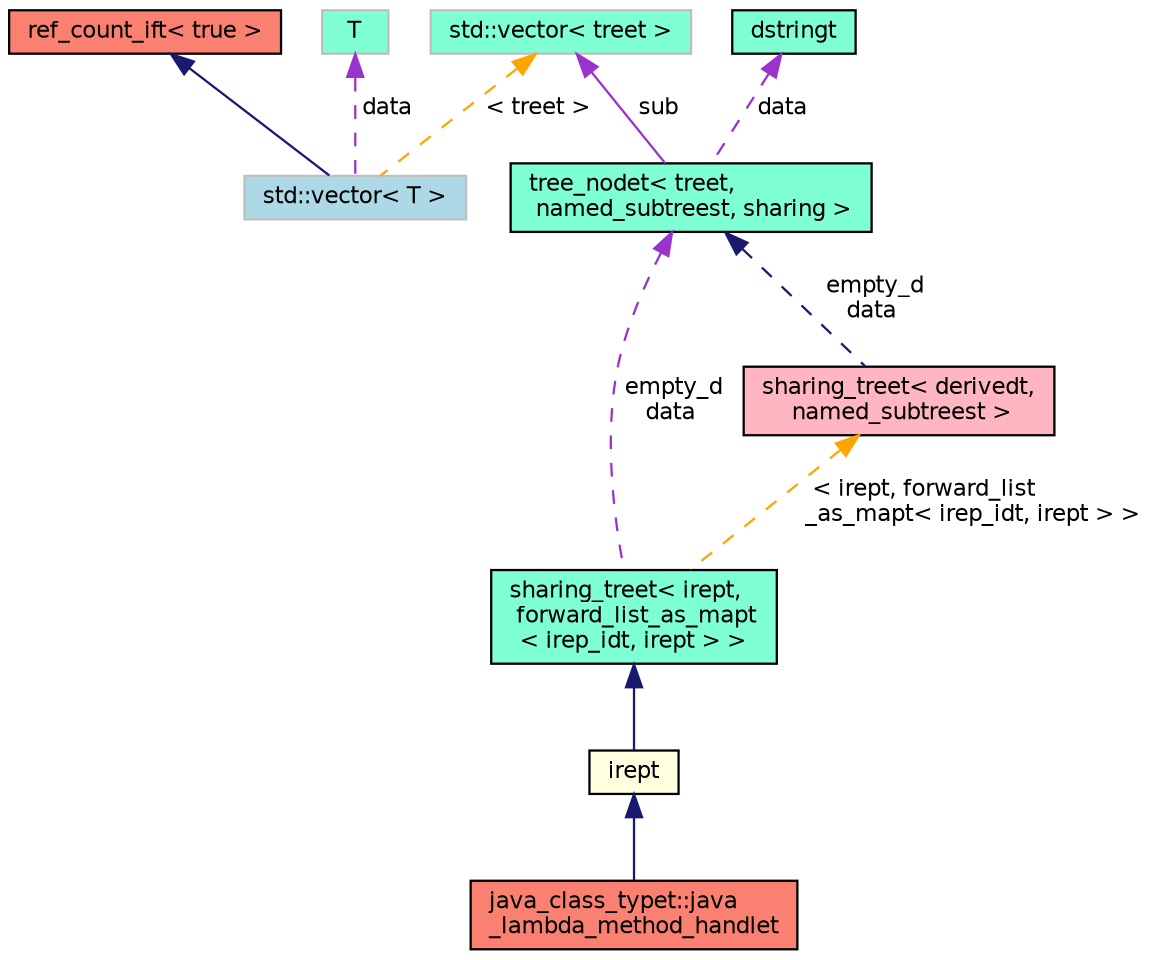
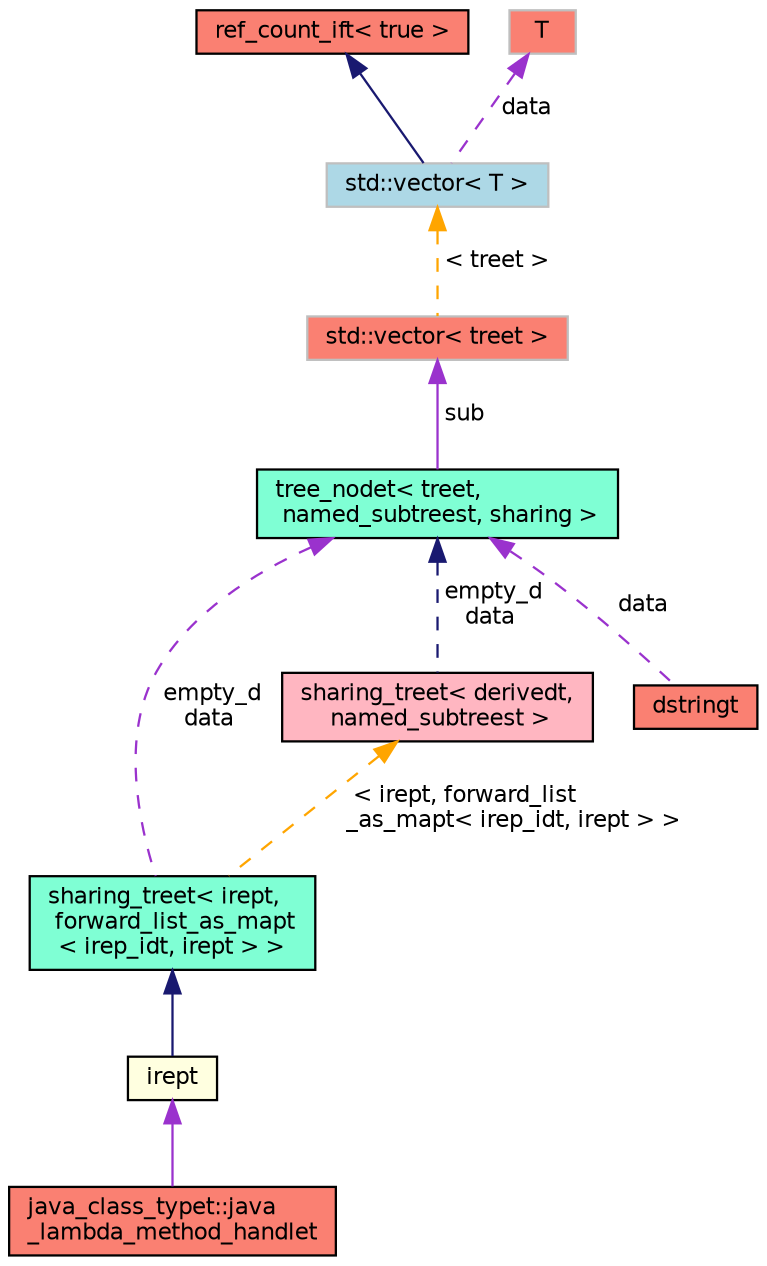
  digraph {
    rankdir=TB
    node [color=black fillcolor=salmon fontname=Helvetica fontsize=10 shape=record style=filled]
    edge [color=midnightblue dir=back fontname=Helvetica fontsize=10 labelfontname=Helvetica labelfontsize=10 style=dashed]
    n1 [fontcolor=black height=0.2 label="java_class_typet::java\l_lambda_method_handlet" width=0.4]
    n2 [fillcolor=lightyellow height=0.2 label=irept width=0.4]
    n3 [fillcolor=aquamarine height=0.2 label="sharing_treet\< irept,\l forward_list_as_mapt\l\< irep_idt, irept \> \>" width=0.4]
    n4 [fillcolor=aquamarine height=0.2 label="tree_nodet\< treet,\l named_subtreest, sharing \>" width=0.4]
    n5 [fillcolor=lightpink height=0.2 label="sharing_treet\< derivedt,\l named_subtreest \>" width=0.4]
    n6 [height=0.2 label="ref_count_ift\< true \>" width=0.4]
    n7 [color=grey75 fillcolor=lightblue height=0.2 label="std::vector\< T \>" width=0.4]
-   n8 [color=grey75 fillcolor=aquamarine height=0.2 label="std::vector\< treet \>" width=0.4]
-   n9 [color=grey75 fillcolor=aquamarine height=0.2 label=T width=0.4]
-   n10 [fillcolor=aquamarine height=0.2 label=dstringt width=0.4]
-   n2 -> n1 [style=solid]
+   n8 [color=grey75 height=0.2 label="std::vector\< treet \>" width=0.4]
+   n9 [color=grey75 height=0.2 label=T width=0.4]
+   n10 [height=0.2 label=dstringt width=0.4]
+   n2 -> n1 [color=darkorchid3 style=solid]
    n3 -> n2 [style=solid]
    n4 -> n3 [color=darkorchid3 label=" empty_d\ndata"]
    n4 -> n5 [label=" empty_d\ndata"]
    n5 -> n3 [color=orange label=" \< irept, forward_list\l_as_mapt\< irep_idt, irept \> \>"]
    n6 -> n7 [style=solid]
-   n8 -> n7 [color=orange label=" \< treet \>"]
+   n7 -> n8 [color=orange label=" \< treet \>"]
    n8 -> n4 [color=darkorchid3 label=" sub" style=solid]
    n9 -> n7 [color=darkorchid3 label=" data"]
-   n10 -> n4 [color=darkorchid3 label=" data"]
+   n4 -> n10 [color=darkorchid3 label=" data"]
  }
